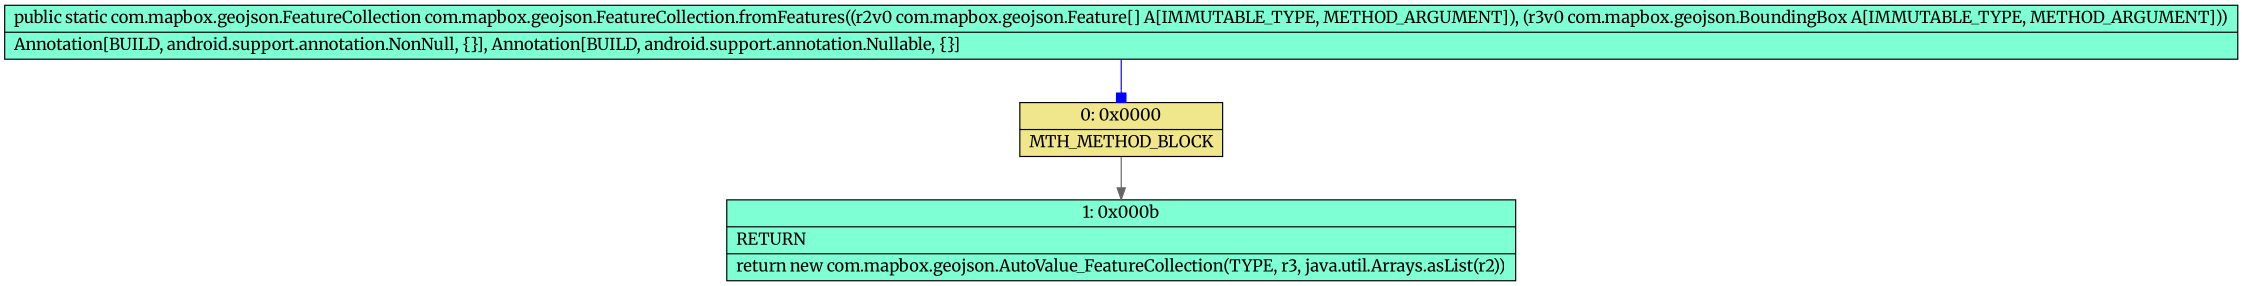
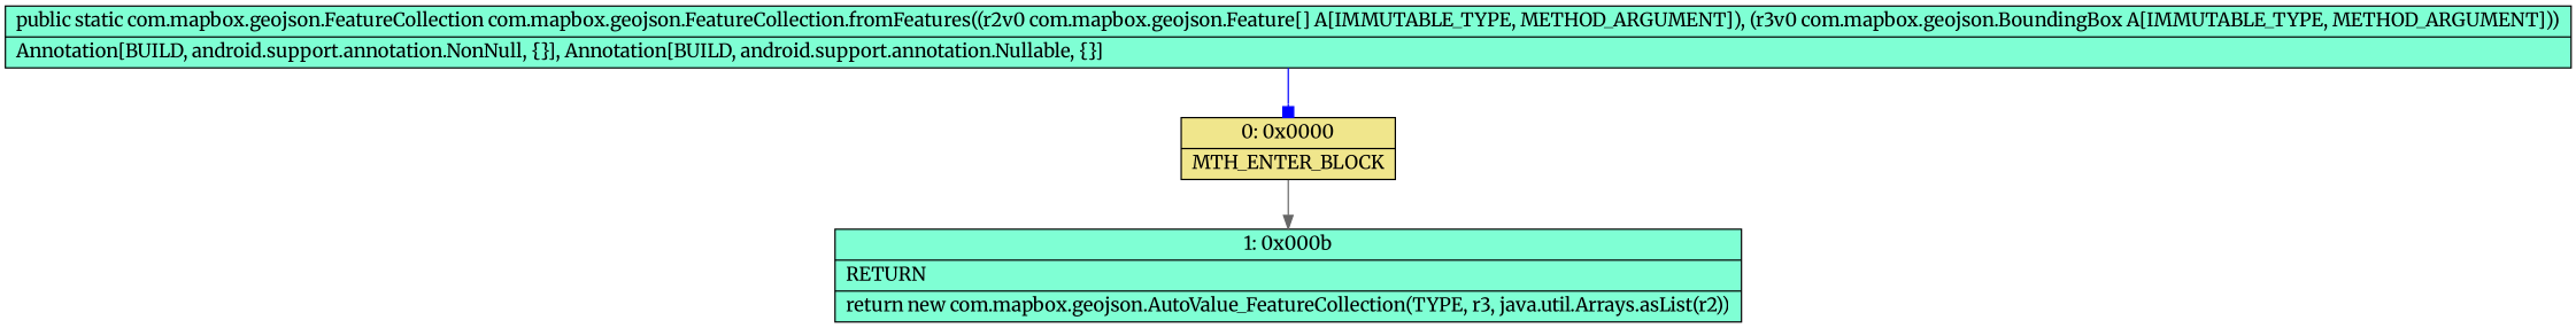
  digraph {
    fontname=Merriweather
    node [shape=record style=filled fillcolor=aquamarine fontname=Merriweather]
    edge [fontname=Merriweather]
-   n1 [label="{0\:\ 0x0000|MTH_METHOD_BLOCK\l}" fillcolor=khaki]
+   n1 [label="{0\:\ 0x0000|MTH_ENTER_BLOCK\l}" fillcolor=khaki]
    n2 [label="{1\:\ 0x000b|RETURN\l|return new com.mapbox.geojson.AutoValue_FeatureCollection(TYPE, r3, java.util.Arrays.asList(r2))\l}"]
    n3 [label="{public static com.mapbox.geojson.FeatureCollection com.mapbox.geojson.FeatureCollection.fromFeatures((r2v0 com.mapbox.geojson.Feature[] A[IMMUTABLE_TYPE, METHOD_ARGUMENT]), (r3v0 com.mapbox.geojson.BoundingBox A[IMMUTABLE_TYPE, METHOD_ARGUMENT]))  | Annotation[BUILD, android.support.annotation.NonNull, \{\}], Annotation[BUILD, android.support.annotation.Nullable, \{\}]\l}"]
    n1 -> n2 [color=gray40 arrowhead=normal]
    n3 -> n1 [color=blue arrowhead=box]
  }
